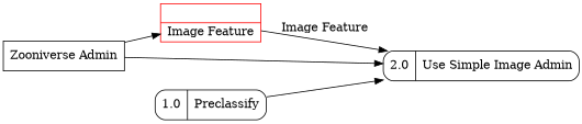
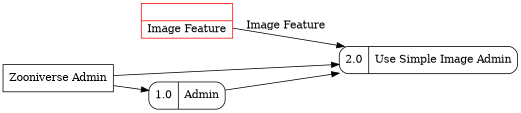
  digraph {
    rankdir=LR
    node [shape=Mrecord]
    n1 [color=red label="<f0>  |<f1> Image Feature " shape=record]
    n2 [label="{<f0> 2.0|<f1> Use Simple Image Admin }"]
    n3 [label="Zooniverse Admin" shape=box]
-   n4 [label="{<f0> 1.0|<f1> Preclassify }"]
+   n4 [label="{<f0> 1.0|<f1> Admin }"]
    n1 -> n2 [label="Image Feature"]
    n3 -> n2
-   n3 -> n1
+   n3 -> n4
    n4 -> n2
  }
